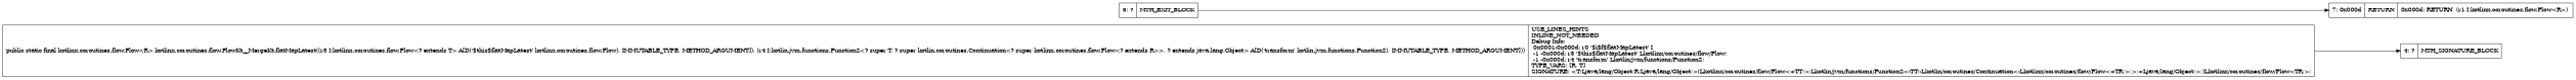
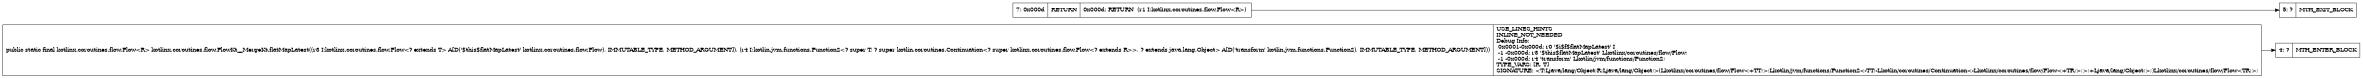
  digraph {
    rankdir=LR
    node [shape=record]
-   n1 [label="{4\:\ ?|MTH_SIGNATURE_BLOCK\l}"]
+   n1 [label="{4\:\ ?|MTH_ENTER_BLOCK\l}"]
    n2 [label="{7\:\ 0x000d|RETURN\l|0x000d: RETURN  (r1 I:kotlinx.coroutines.flow.Flow\<R\>) \l}"]
    n3 [label="{5\:\ ?|MTH_EXIT_BLOCK\l}"]
    n4 [label="{public static final kotlinx.coroutines.flow.Flow\<R\> kotlinx.coroutines.flow.FlowKt__MergeKt.flatMapLatest((r3 I:kotlinx.coroutines.flow.Flow\<? extends T\> A[D('$this$flatMapLatest' kotlinx.coroutines.flow.Flow), IMMUTABLE_TYPE, METHOD_ARGUMENT]), (r4 I:kotlin.jvm.functions.Function2\<? super T, ? super kotlin.coroutines.Continuation\<? super kotlinx.coroutines.flow.Flow\<? extends R\>\>, ? extends java.lang.Object\> A[D('transform' kotlin.jvm.functions.Function2), IMMUTABLE_TYPE, METHOD_ARGUMENT]))  | USE_LINES_HINTS\lINLINE_NOT_NEEDED\lDebug Info:\l  0x0001\-0x000d: r0 '$i$f$flatMapLatest' I\l  \-1 \-0x000d: r3 '$this$flatMapLatest' Lkotlinx\/coroutines\/flow\/Flow;\l  \-1 \-0x000d: r4 'transform' Lkotlin\/jvm\/functions\/Function2;\lTYPE_VARS: [R, T]\lSIGNATURE: \<T:Ljava\/lang\/Object;R:Ljava\/lang\/Object;\>(Lkotlinx\/coroutines\/flow\/Flow\<+TT;\>;Lkotlin\/jvm\/functions\/Function2\<\-TT;\-Lkotlin\/coroutines\/Continuation\<\-Lkotlinx\/coroutines\/flow\/Flow\<+TR;\>;\>;+Ljava\/lang\/Object;\>;)Lkotlinx\/coroutines\/flow\/Flow\<TR;\>;\l}"]
-   n3 -> n2
+   n2 -> n3
    n4 -> n1
  }
